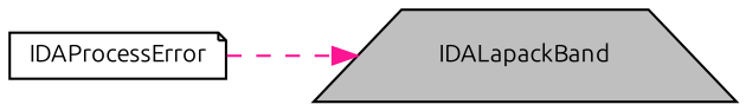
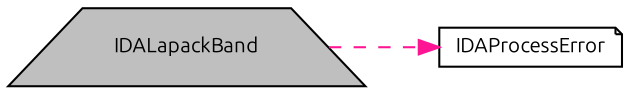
  digraph {
    rankdir=LR
    fontname=Ubuntu
    node [color=black fontname=Ubuntu fontsize=10 style=filled]
    n1 [fillcolor=grey75 fontcolor=black height=0.2 label=IDALapackBand shape=trapezium width=0.4]
    n2 [fillcolor=white height=0.2 label=IDAProcessError shape=note width=0.4]
-   n2 -> n1 [color=deeppink fontname=Ubuntu fontsize=10 labelfontname=Helvetica labelfontsize=10 style=dashed]
+   n1 -> n2 [color=deeppink fontname=Ubuntu fontsize=10 labelfontname=Helvetica labelfontsize=10 style=dashed]
  }
